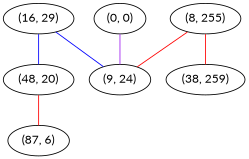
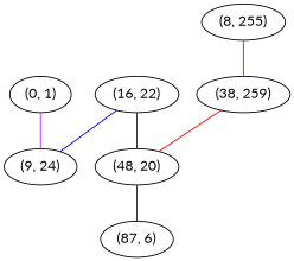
  graph {
    fontname=Lato
    node [fontname=Lato]
    edge [color=blue fontname=Lato weight=1]
-   "(0, 0)"
+   "(0, 0)" [label="(0, 1)"]
    "(9, 24)"
-   "(16, 29)"
+   "(16, 29)" [label="(16, 22)"]
    "(48, 20)"
    "(87, 6)"
    "(8, 255)"
    "(38, 259)"
    "(0, 0)" -- "(9, 24)" [color=purple weight=4]
    "(16, 29)" -- "(9, 24)"
    "(16, 29)" -- "(48, 20)" [weight=3]
-   "(48, 20)" -- "(87, 6)" [color=red weight=3]
-   "(8, 255)" -- "(9, 24)" [color=red]
+   "(48, 20)" -- "(87, 6)" [weight=3]
    "(8, 255)" -- "(38, 259)" [color=red weight=3]
+   "(38, 259)" -- "(48, 20)" [color=red]
  }
